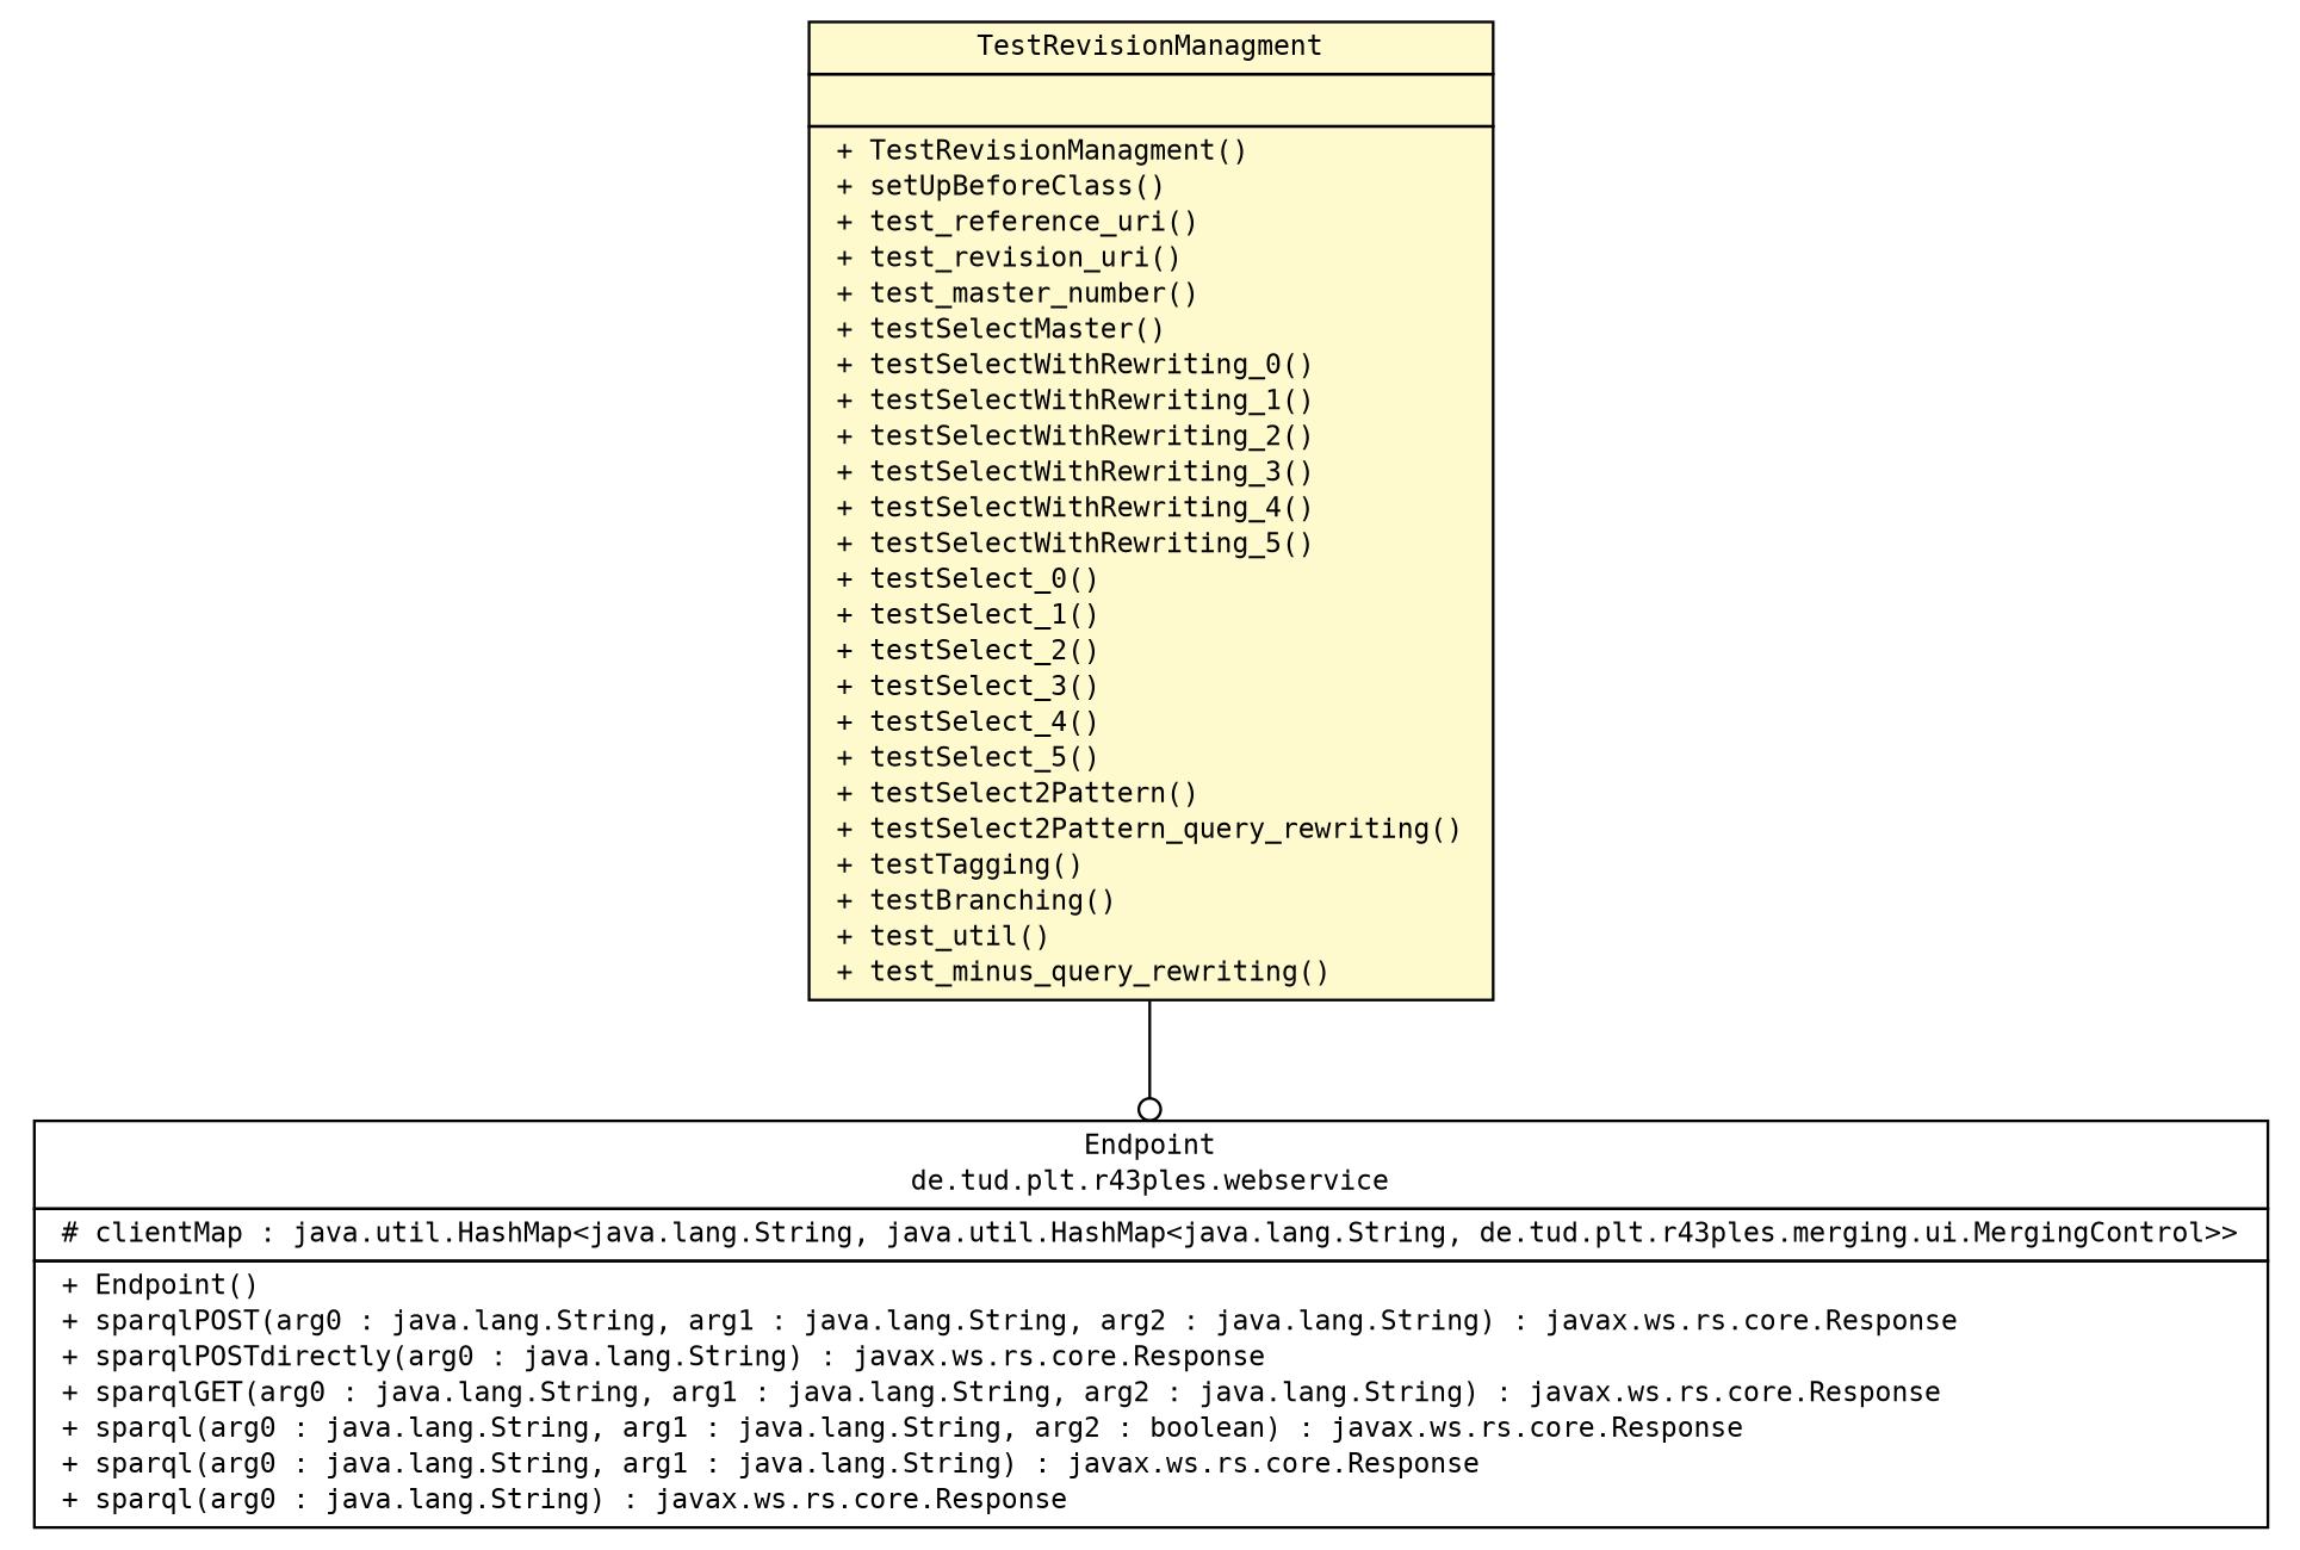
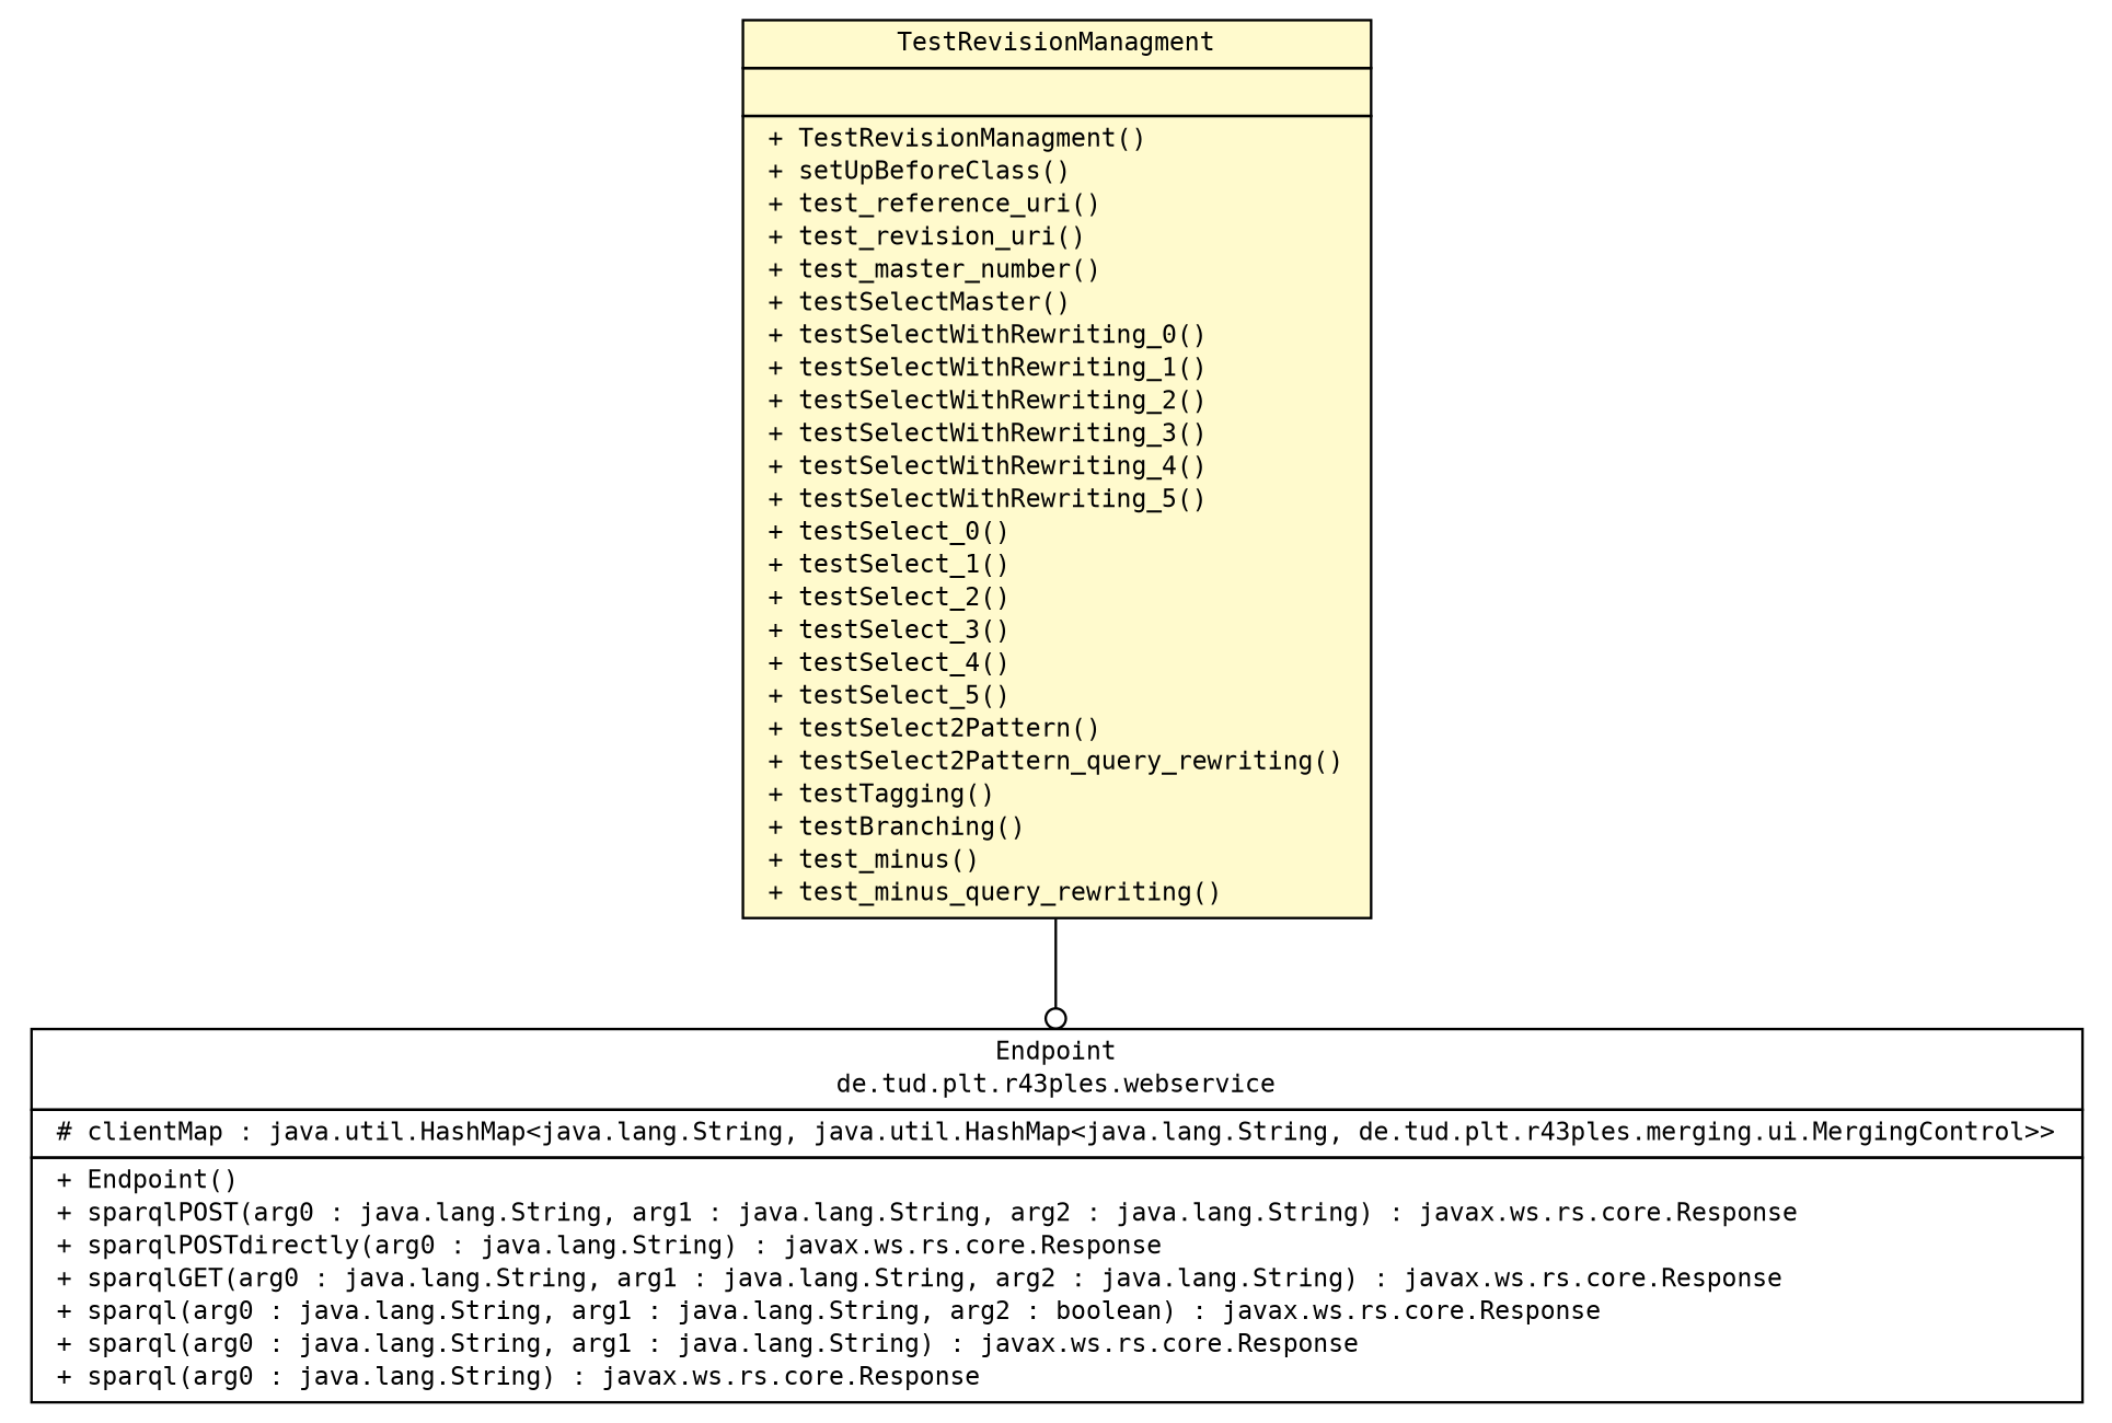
  digraph {
    nodesep=0.25
    ranksep=0.5
    fontname="DejaVu Sans Mono"
    node [fontcolor=black fontname="DejaVu Sans Mono" fontsize=10.0 shape=plaintext]
-   n1 [label=<<table title="de.tud.plt.r43ples.test.TestRevisionManagment" border="0" cellborder="1" cellspacing="0" cellpadding="2" port="p" bgcolor="lemonChiffon" href="./TestRevisionManagment.html"> 		<tr><td><table border="0" cellspacing="0" cellpadding="1"> <tr><td align="center" balign="center"> TestRevisionManagment </td></tr> 		</table></td></tr> 		<tr><td><table border="0" cellspacing="0" cellpadding="1"> <tr><td align="left" balign="left">  </td></tr> 		</table></td></tr> 		<tr><td><table border="0" cellspacing="0" cellpadding="1"> <tr><td align="left" balign="left"> + TestRevisionManagment() </td></tr> <tr><td align="left" balign="left"> + setUpBeforeClass() </td></tr> <tr><td align="left" balign="left"> + test_reference_uri() </td></tr> <tr><td align="left" balign="left"> + test_revision_uri() </td></tr> <tr><td align="left" balign="left"> + test_master_number() </td></tr> <tr><td align="left" balign="left"> + testSelectMaster() </td></tr> <tr><td align="left" balign="left"> + testSelectWithRewriting_0() </td></tr> <tr><td align="left" balign="left"> + testSelectWithRewriting_1() </td></tr> <tr><td align="left" balign="left"> + testSelectWithRewriting_2() </td></tr> <tr><td align="left" balign="left"> + testSelectWithRewriting_3() </td></tr> <tr><td align="left" balign="left"> + testSelectWithRewriting_4() </td></tr> <tr><td align="left" balign="left"> + testSelectWithRewriting_5() </td></tr> <tr><td align="left" balign="left"> + testSelect_0() </td></tr> <tr><td align="left" balign="left"> + testSelect_1() </td></tr> <tr><td align="left" balign="left"> + testSelect_2() </td></tr> <tr><td align="left" balign="left"> + testSelect_3() </td></tr> <tr><td align="left" balign="left"> + testSelect_4() </td></tr> <tr><td align="left" balign="left"> + testSelect_5() </td></tr> <tr><td align="left" balign="left"> + testSelect2Pattern() </td></tr> <tr><td align="left" balign="left"> + testSelect2Pattern_query_rewriting() </td></tr> <tr><td align="left" balign="left"> + testTagging() </td></tr> <tr><td align="left" balign="left"> + testBranching() </td></tr> <tr><td align="left" balign="left"> + test_util() </td></tr> <tr><td align="left" balign="left"> + test_minus_query_rewriting() </td></tr> 		</table></td></tr> 		</table>>]
+   n1 [label=<<table title="de.tud.plt.r43ples.test.TestRevisionManagment" border="0" cellborder="1" cellspacing="0" cellpadding="2" port="p" bgcolor="lemonChiffon" href="./TestRevisionManagment.html"> 		<tr><td><table border="0" cellspacing="0" cellpadding="1"> <tr><td align="center" balign="center"> TestRevisionManagment </td></tr> 		</table></td></tr> 		<tr><td><table border="0" cellspacing="0" cellpadding="1"> <tr><td align="left" balign="left">  </td></tr> 		</table></td></tr> 		<tr><td><table border="0" cellspacing="0" cellpadding="1"> <tr><td align="left" balign="left"> + TestRevisionManagment() </td></tr> <tr><td align="left" balign="left"> + setUpBeforeClass() </td></tr> <tr><td align="left" balign="left"> + test_reference_uri() </td></tr> <tr><td align="left" balign="left"> + test_revision_uri() </td></tr> <tr><td align="left" balign="left"> + test_master_number() </td></tr> <tr><td align="left" balign="left"> + testSelectMaster() </td></tr> <tr><td align="left" balign="left"> + testSelectWithRewriting_0() </td></tr> <tr><td align="left" balign="left"> + testSelectWithRewriting_1() </td></tr> <tr><td align="left" balign="left"> + testSelectWithRewriting_2() </td></tr> <tr><td align="left" balign="left"> + testSelectWithRewriting_3() </td></tr> <tr><td align="left" balign="left"> + testSelectWithRewriting_4() </td></tr> <tr><td align="left" balign="left"> + testSelectWithRewriting_5() </td></tr> <tr><td align="left" balign="left"> + testSelect_0() </td></tr> <tr><td align="left" balign="left"> + testSelect_1() </td></tr> <tr><td align="left" balign="left"> + testSelect_2() </td></tr> <tr><td align="left" balign="left"> + testSelect_3() </td></tr> <tr><td align="left" balign="left"> + testSelect_4() </td></tr> <tr><td align="left" balign="left"> + testSelect_5() </td></tr> <tr><td align="left" balign="left"> + testSelect2Pattern() </td></tr> <tr><td align="left" balign="left"> + testSelect2Pattern_query_rewriting() </td></tr> <tr><td align="left" balign="left"> + testTagging() </td></tr> <tr><td align="left" balign="left"> + testBranching() </td></tr> <tr><td align="left" balign="left"> + test_minus() </td></tr> <tr><td align="left" balign="left"> + test_minus_query_rewriting() </td></tr> 		</table></td></tr> 		</table>>]
    n2 [label=<<table title="de.tud.plt.r43ples.webservice.Endpoint" border="0" cellborder="1" cellspacing="0" cellpadding="2" port="p" href="http://java.sun.com/j2se/1.4.2/docs/api/de/tud/plt/r43ples/webservice/Endpoint.html"> 		<tr><td><table border="0" cellspacing="0" cellpadding="1"> <tr><td align="center" balign="center"> Endpoint </td></tr> <tr><td align="center" balign="center"> de.tud.plt.r43ples.webservice </td></tr> 		</table></td></tr> 		<tr><td><table border="0" cellspacing="0" cellpadding="1"> <tr><td align="left" balign="left"> # clientMap : java.util.HashMap&lt;java.lang.String, java.util.HashMap&lt;java.lang.String, de.tud.plt.r43ples.merging.ui.MergingControl&gt;&gt; </td></tr> 		</table></td></tr> 		<tr><td><table border="0" cellspacing="0" cellpadding="1"> <tr><td align="left" balign="left"> + Endpoint() </td></tr> <tr><td align="left" balign="left"> + sparqlPOST(arg0 : java.lang.String, arg1 : java.lang.String, arg2 : java.lang.String) : javax.ws.rs.core.Response </td></tr> <tr><td align="left" balign="left"> + sparqlPOSTdirectly(arg0 : java.lang.String) : javax.ws.rs.core.Response </td></tr> <tr><td align="left" balign="left"> + sparqlGET(arg0 : java.lang.String, arg1 : java.lang.String, arg2 : java.lang.String) : javax.ws.rs.core.Response </td></tr> <tr><td align="left" balign="left"> + sparql(arg0 : java.lang.String, arg1 : java.lang.String, arg2 : boolean) : javax.ws.rs.core.Response </td></tr> <tr><td align="left" balign="left"> + sparql(arg0 : java.lang.String, arg1 : java.lang.String) : javax.ws.rs.core.Response </td></tr> <tr><td align="left" balign="left"> + sparql(arg0 : java.lang.String) : javax.ws.rs.core.Response </td></tr> 		</table></td></tr> 		</table>>]
    n1 -> n2 [arrowhead=odot color=black fontcolor=black fontname="DejaVu Sans Mono" fontsize=10.0 headport=p labelfontname=Helvetica labelfontsize=10 tailport=p]
  }
